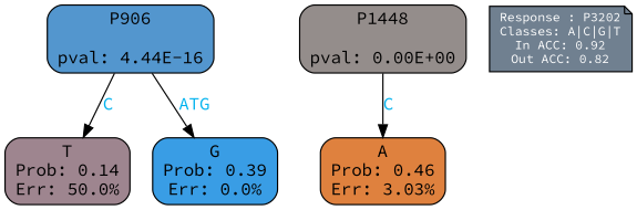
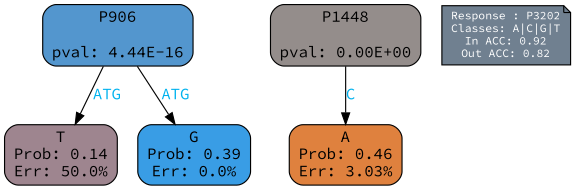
  digraph {
    fontname="Source Code Pro"
    ranksep=equally
    splines=polylines
    node [color=black fontname="Source Code Pro" shape=box style="filled, rounded"]
    edge [fontcolor=deepskyblue2 fontname="Source Code Pro"]
    n1 [fillcolor="#9e858f" label="T\nProb: 0.14\nErr: 50.0%"]
    n2 [fillcolor="#399de5" label="G\nProb: 0.39\nErr: 0.0%"]
    n3 [fillcolor="#df813e" label="A\nProb: 0.46\nErr: 3.03%"]
    n4 [align=left fillcolor=slategray fontcolor=white fontsize=10 label="Response : P3202\nClasses: A|C|G|T\nIn ACC: 0.92\nOut ACC: 0.82\n" shape=note style=filled]
    n5 [fillcolor="#948d8b" label="P1448\n\npval: 0.00E+00"]
    n6 [fillcolor="#5396ce" label="P906\n\npval: 4.44E-16"]
    subgraph sub_1 {
      rank=same
      n1
      n2
      n3
    }
    subgraph sub_2 {
      rank=same
      n4
      n5
    }
    n5 -> n3 [label=C]
-   n6 -> n1 [label=C]
+   n6 -> n1 [label=ATG]
    n6 -> n2 [label=ATG]
  }
